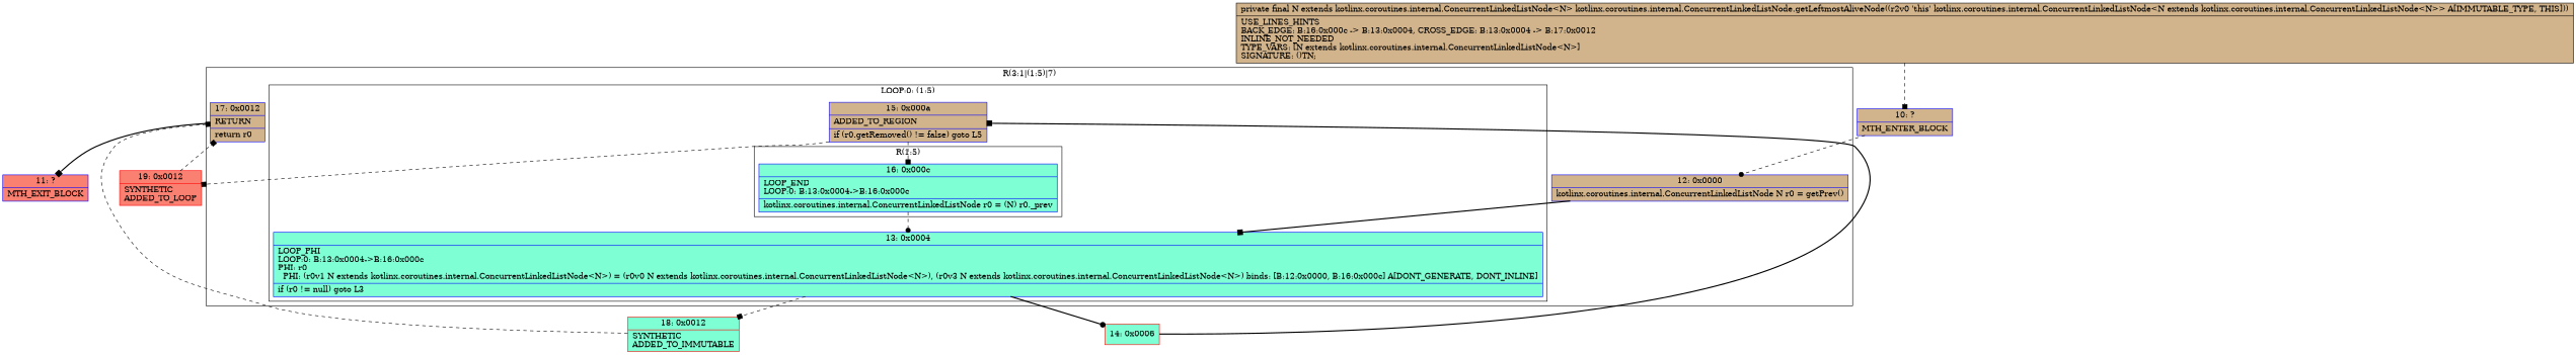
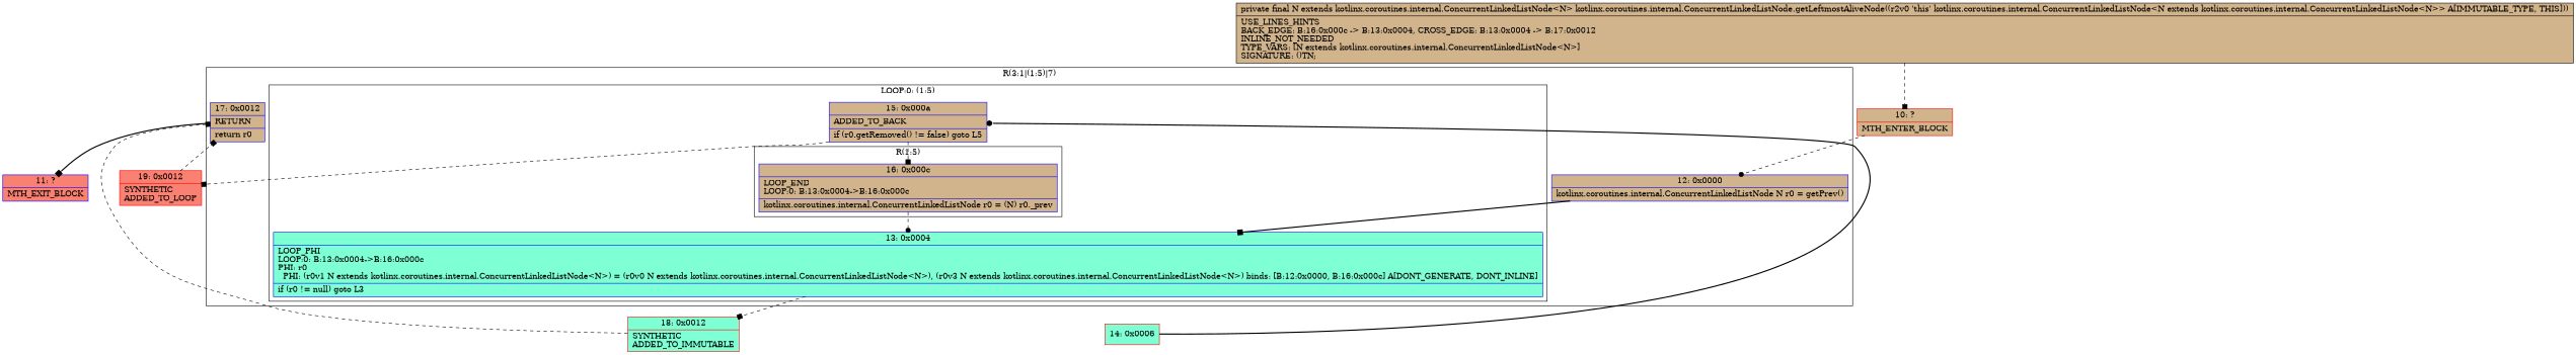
  digraph {
    node [color=blue fillcolor=tan shape=record style=filled]
    edge [arrowhead=box style=dashed]
-   n1 [fillcolor=aquamarine label="{16\:\ 0x000c|LOOP_END\lLOOP:0: B:13:0x0004\-\>B:16:0x000c\l|kotlinx.coroutines.internal.ConcurrentLinkedListNode r0 = (N) r0._prev\l}"]
+   n1 [label="{16\:\ 0x000c|LOOP_END\lLOOP:0: B:13:0x0004\-\>B:16:0x000c\l|kotlinx.coroutines.internal.ConcurrentLinkedListNode r0 = (N) r0._prev\l}"]
    n2 [fillcolor=aquamarine label="{13\:\ 0x0004|LOOP_PHI\lLOOP:0: B:13:0x0004\-\>B:16:0x000c\lPHI: r0 \l  PHI: (r0v1 N extends kotlinx.coroutines.internal.ConcurrentLinkedListNode\<N\>) = (r0v0 N extends kotlinx.coroutines.internal.ConcurrentLinkedListNode\<N\>), (r0v3 N extends kotlinx.coroutines.internal.ConcurrentLinkedListNode\<N\>) binds: [B:12:0x0000, B:16:0x000c] A[DONT_GENERATE, DONT_INLINE]\l|if (r0 != null) goto L3\l}"]
-   n3 [label="{15\:\ 0x000a|ADDED_TO_REGION\l|if (r0.getRemoved() != false) goto L5\l}"]
+   n3 [label="{15\:\ 0x000a|ADDED_TO_BACK\l|if (r0.getRemoved() != false) goto L5\l}"]
    n4 [label="{12\:\ 0x0000|kotlinx.coroutines.internal.ConcurrentLinkedListNode N r0 = getPrev()\l}"]
    n5 [label="{17\:\ 0x0012|RETURN\l|return r0\l}"]
    n6 [color=red fillcolor=aquamarine label="{14\:\ 0x0006}"]
    n7 [color=red fillcolor=aquamarine label="{18\:\ 0x0012|SYNTHETIC\lADDED_TO_IMMUTABLE\l}"]
    n8 [color=red fillcolor=salmon label="{19\:\ 0x0012|SYNTHETIC\lADDED_TO_LOOP\l}"]
    n9 [fillcolor=salmon label="{11\:\ ?|MTH_EXIT_BLOCK\l}"]
-   n10 [label="{10\:\ ?|MTH_ENTER_BLOCK\l}"]
+   n10 [color=red label="{10\:\ ?|MTH_ENTER_BLOCK\l}"]
    n11 [label="{private final N extends kotlinx.coroutines.internal.ConcurrentLinkedListNode\<N\> kotlinx.coroutines.internal.ConcurrentLinkedListNode.getLeftmostAliveNode((r2v0 'this' kotlinx.coroutines.internal.ConcurrentLinkedListNode\<N extends kotlinx.coroutines.internal.ConcurrentLinkedListNode\<N\>\> A[IMMUTABLE_TYPE, THIS]))  | USE_LINES_HINTS\lBACK_EDGE: B:16:0x000c \-\> B:13:0x0004, CROSS_EDGE: B:13:0x0004 \-\> B:17:0x0012\lINLINE_NOT_NEEDED\lTYPE_VARS: [N extends kotlinx.coroutines.internal.ConcurrentLinkedListNode\<N\>]\lSIGNATURE: ()TN;\l}" color=""]
    subgraph cluster_1 {
      label="R(3:1|(1:5)|7)"
      n4
      n5
      subgraph cluster_2 {
        label="LOOP:0: (1:5)"
        n2
        n3
        subgraph cluster_3 {
          label="R(1:5)"
          n1
        }
      }
    }
    n1 -> n2 [arrowhead=dot]
-   n2 -> n6 [arrowhead=dot style=bold]
    n2 -> n7
    n3 -> n1
    n3 -> n8
    n4 -> n2 [style=bold]
    n5 -> n9 [style=bold]
-   n6 -> n3 [style=bold]
+   n6 -> n3 [arrowhead=dot style=bold]
    n7 -> n5
    n8 -> n5
    n10 -> n4 [arrowhead=dot]
    n11 -> n10
  }
